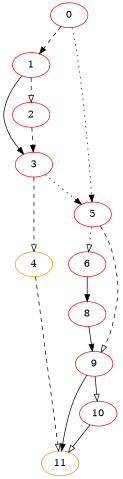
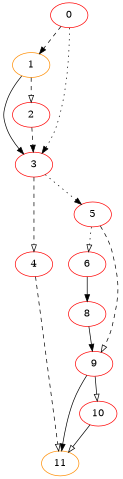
  digraph {
    node [color=red]
    edge [arrowhead=normal style=solid]
-   1
+   1 [color=darkorange]
    0
    3
    2
-   4 [color=darkorange]
+   4
    5
    11 [color=darkorange]
    6
    9
    8
    10
    1 -> 3
    1 -> 2 [arrowhead=onormal style=dashed]
    0 -> 1 [style=dashed]
-   0 -> 5 [style=dotted]
+   0 -> 3 [style=dotted]
    3 -> 4 [arrowhead=onormal style=dashed]
    3 -> 5 [style=dotted]
    2 -> 3 [style=dashed]
    4 -> 11 [arrowhead=onormal style=dashed]
    5 -> 6 [arrowhead=onormal style=dotted]
    5 -> 9 [arrowhead=onormal style=dashed]
    6 -> 8
    9 -> 11
    9 -> 10 [arrowhead=onormal]
    8 -> 9
    10 -> 11 [arrowhead=onormal]
  }
